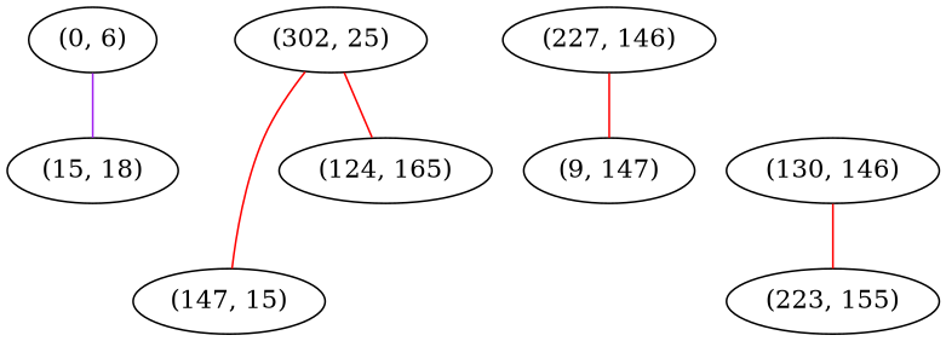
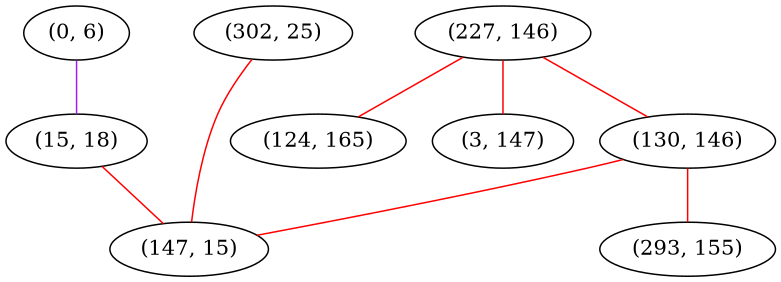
  graph {
    edge [color=red weight=1]
    n1 [label="(0, 6)"]
    n2 [label="(15, 18)"]
    "(147, 15)"
    n4 [label="(227, 146)"]
    "(130, 146)"
-   "(9, 147)"
+   "(9, 147)" [label="(3, 147)"]
    n7 [label="(124, 165)"]
-   "(293, 155)" [label="(223, 155)"]
+   "(293, 155)"
    "(302, 25)"
    n1 -- n2 [color=purple weight=4]
+   n2 -- "(147, 15)"
+   n4 -- "(130, 146)"
    n4 -- "(9, 147)"
-   "(302, 25)" -- n7
+   n4 -- n7
+   "(130, 146)" -- "(147, 15)"
    "(130, 146)" -- "(293, 155)"
    "(302, 25)" -- "(147, 15)"
  }
